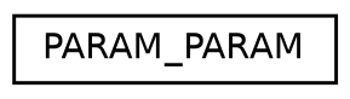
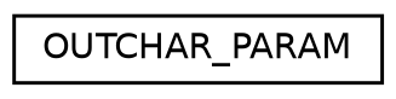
  digraph {
    rankdir=LR
-   n1 [color=black fillcolor=white fontname=Helvetica fontsize=10 height=0.2 label=PARAM_PARAM shape=record style=filled width=0.4]
+   n1 [color=black fillcolor=white fontname=Helvetica fontsize=10 height=0.2 label=OUTCHAR_PARAM shape=record style=filled width=0.4]
  }
